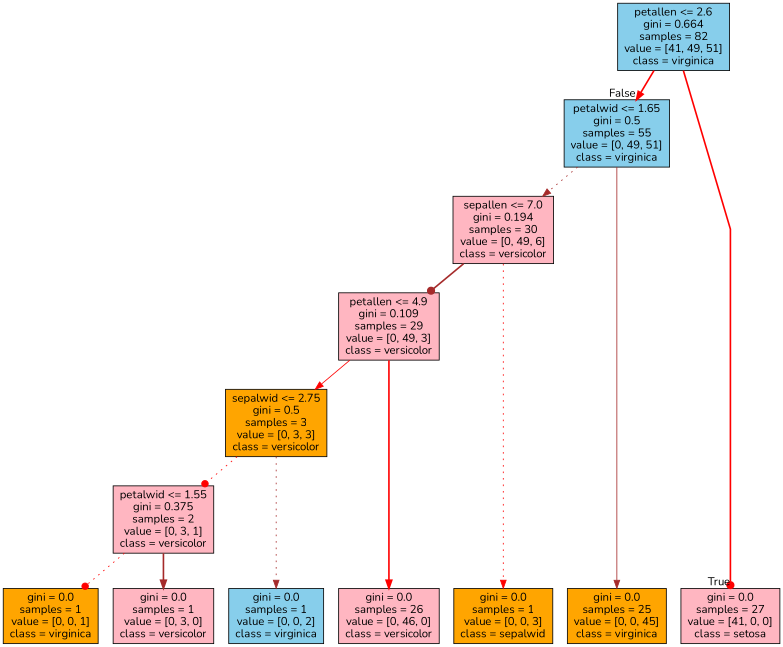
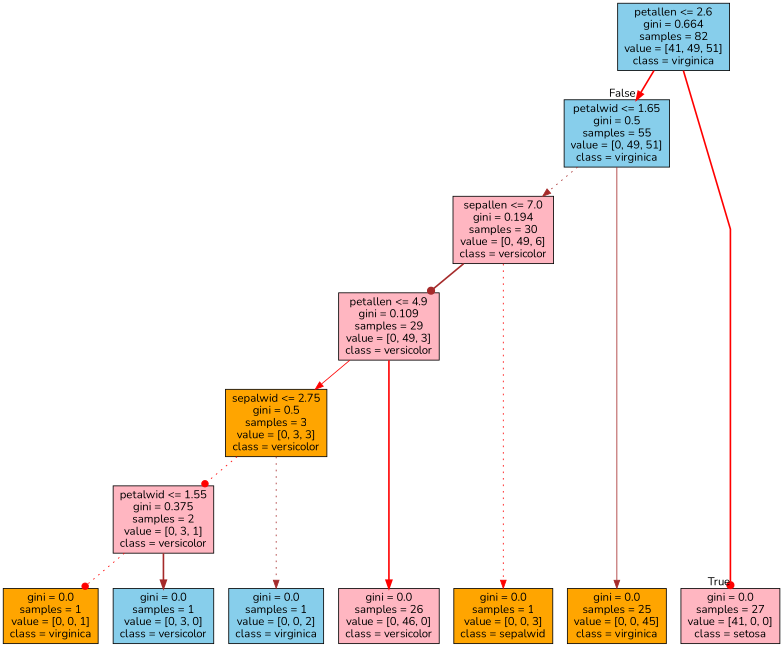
  digraph {
    fontname=Nunito
    ranksep=equally
    splines=polyline
    node [color=black fillcolor=lightpink fontname=Nunito shape=box style=filled]
    edge [arrowhead=normal color=red fontname=Nunito style=bold]
    n1 [fillcolor=skyblue label="petallen <= 2.6\ngini = 0.664\nsamples = 82\nvalue = [41, 49, 51]\nclass = virginica"]
    n2 [fillcolor=skyblue label="petalwid <= 1.65\ngini = 0.5\nsamples = 55\nvalue = [0, 49, 51]\nclass = virginica"]
    n3 [label="sepallen <= 7.0\ngini = 0.194\nsamples = 30\nvalue = [0, 49, 6]\nclass = versicolor"]
    n4 [label="petallen <= 4.9\ngini = 0.109\nsamples = 29\nvalue = [0, 49, 3]\nclass = versicolor"]
    n5 [fillcolor=orange label="sepalwid <= 2.75\ngini = 0.5\nsamples = 3\nvalue = [0, 3, 3]\nclass = versicolor"]
    n6 [label="petalwid <= 1.55\ngini = 0.375\nsamples = 2\nvalue = [0, 3, 1]\nclass = versicolor"]
    n7 [label="gini = 0.0\nsamples = 27\nvalue = [41, 0, 0]\nclass = setosa"]
    n8 [label="gini = 0.0\nsamples = 26\nvalue = [0, 46, 0]\nclass = versicolor"]
    n9 [fillcolor=orange label="gini = 0.0\nsamples = 1\nvalue = [0, 0, 1]\nclass = virginica"]
-   n10 [label="gini = 0.0\nsamples = 1\nvalue = [0, 3, 0]\nclass = versicolor"]
+   n10 [fillcolor=skyblue label="gini = 0.0\nsamples = 1\nvalue = [0, 3, 0]\nclass = versicolor"]
    n11 [fillcolor=skyblue label="gini = 0.0\nsamples = 1\nvalue = [0, 0, 2]\nclass = virginica"]
    n12 [fillcolor=orange label="gini = 0.0\nsamples = 1\nvalue = [0, 0, 3]\nclass = sepalwid"]
    n13 [fillcolor=orange label="gini = 0.0\nsamples = 25\nvalue = [0, 0, 45]\nclass = virginica"]
    subgraph sub_1 {
      rank=same
      n1
    }
    subgraph sub_2 {
      rank=same
      n2
    }
    subgraph sub_3 {
      rank=same
      n3
    }
    subgraph sub_4 {
      rank=same
      n4
    }
    subgraph sub_5 {
      rank=same
      n5
    }
    subgraph sub_6 {
      rank=same
      n6
    }
    subgraph sub_7 {
      rank=same
      n7
      n8
      n9
      n10
      n11
      n12
      n13
    }
    n1 -> n2 [headlabel=False labelangle=-45 labeldistance=2.5]
    n1 -> n7 [arrowhead=dot headlabel=True labelangle=45 labeldistance=2.5]
    n2 -> n3 [color=brown style=dotted]
    n2 -> n13 [color=brown style=solid]
    n3 -> n4 [arrowhead=dot color=brown]
    n3 -> n12 [style=dotted]
    n4 -> n5 [style=solid]
    n4 -> n8
    n5 -> n6 [arrowhead=dot style=dotted]
    n5 -> n11 [color=brown style=dotted]
    n6 -> n9 [arrowhead=dot style=dotted]
    n6 -> n10 [color=brown]
  }
